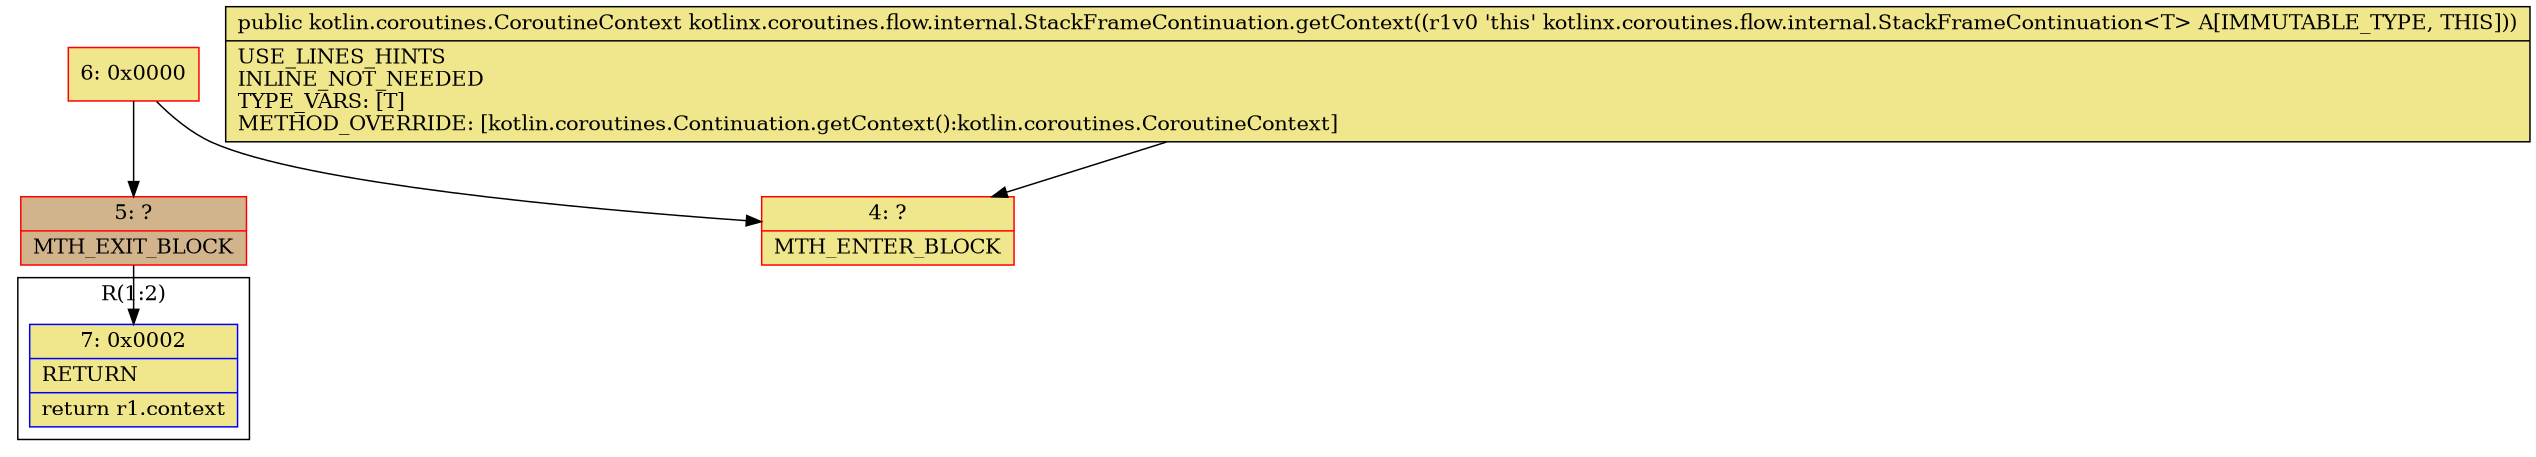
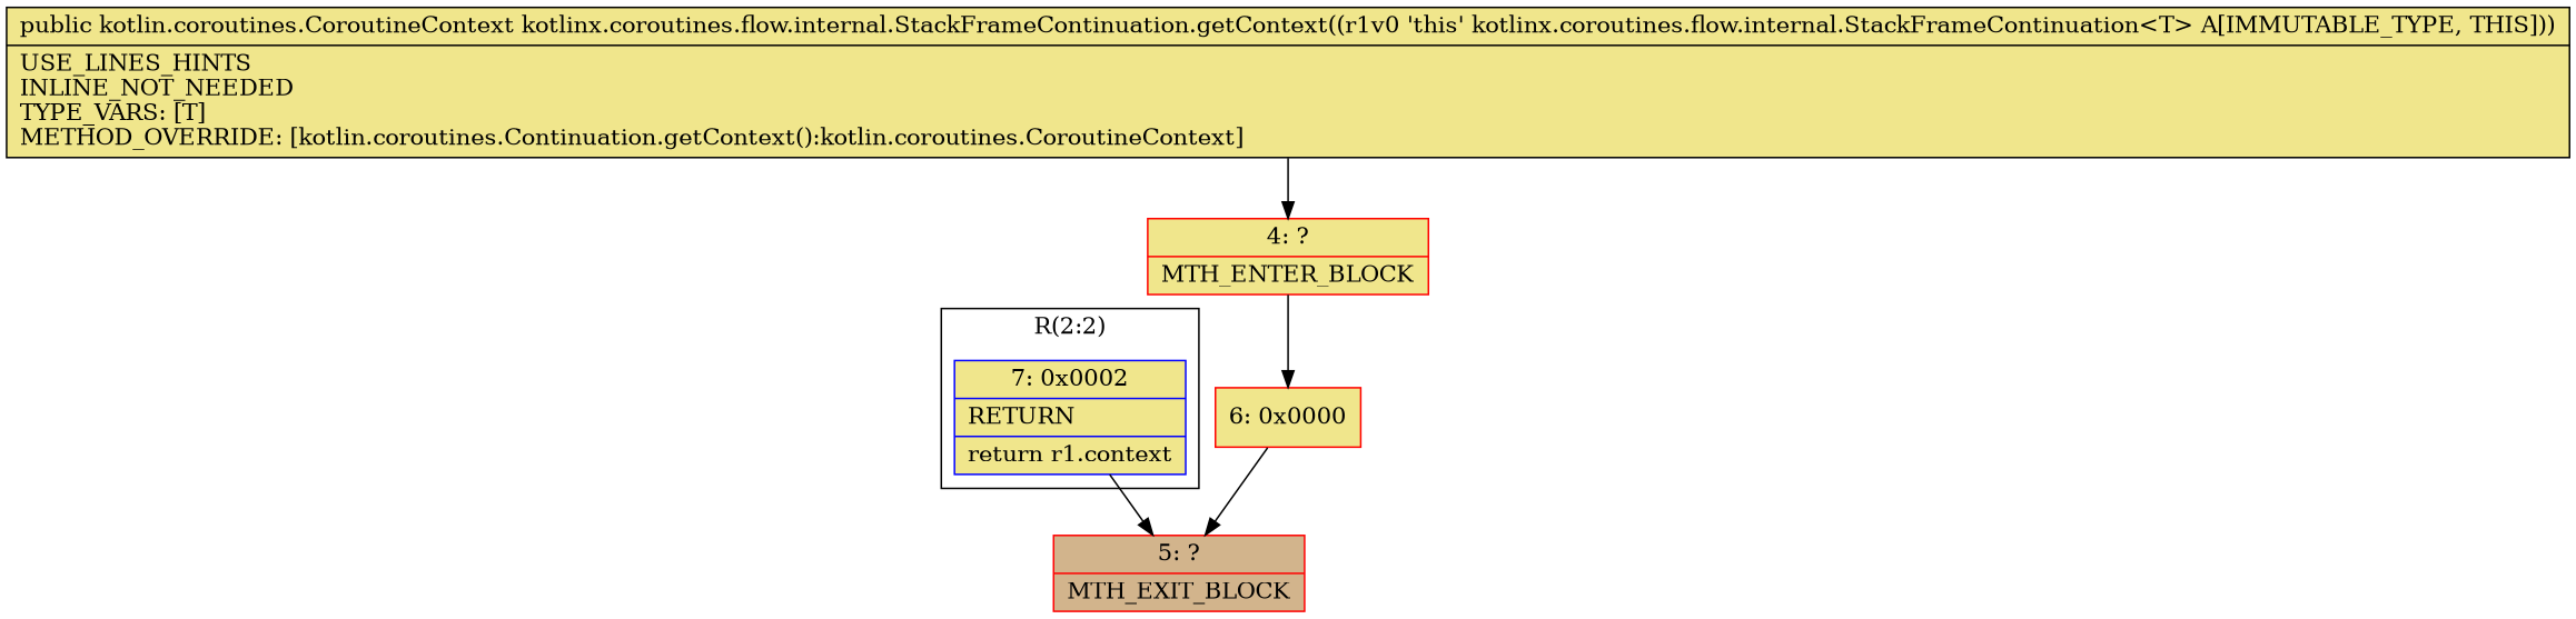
  digraph {
    node [color=red fillcolor=khaki shape=record style=filled]
    n1 [color=blue label="{7\:\ 0x0002|RETURN\l|return r1.context\l}"]
    n2 [fillcolor=tan label="{5\:\ ?|MTH_EXIT_BLOCK\l}"]
    n3 [label="{4\:\ ?|MTH_ENTER_BLOCK\l}"]
    n4 [label="{6\:\ 0x0000}"]
    n5 [label="{public kotlin.coroutines.CoroutineContext kotlinx.coroutines.flow.internal.StackFrameContinuation.getContext((r1v0 'this' kotlinx.coroutines.flow.internal.StackFrameContinuation\<T\> A[IMMUTABLE_TYPE, THIS]))  | USE_LINES_HINTS\lINLINE_NOT_NEEDED\lTYPE_VARS: [T]\lMETHOD_OVERRIDE: [kotlin.coroutines.Continuation.getContext():kotlin.coroutines.CoroutineContext]\l}" color=""]
    subgraph cluster_1 {
-     label="R(1:2)"
+     label="R(2:2)"
      n1
    }
-   n2 -> n1
-   n4 -> n3
+   n1 -> n2
+   n3 -> n4
    n4 -> n2
    n5 -> n3
  }
